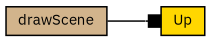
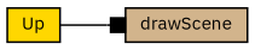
  digraph {
    rankdir=LR
    fontname="IBM Plex Sans"
    node [color=black fontname="IBM Plex Sans" fontsize=10 shape=record style=filled]
    n1 [fillcolor=tan fontcolor=black height=0.2 label=drawScene width=0.4]
    n2 [fillcolor=gold height=0.2 label=Up width=0.4]
-   n1 -> n2 [color=black fontname="IBM Plex Sans" fontsize=10 labelfontname=Helvetica labelfontsize=10 style=solid arrowhead=box]
+   n2 -> n1 [color=black fontname="IBM Plex Sans" fontsize=10 labelfontname=Helvetica labelfontsize=10 style=solid arrowhead=box]
  }
